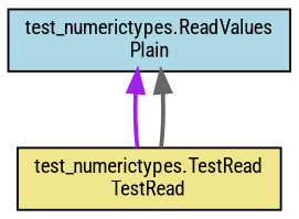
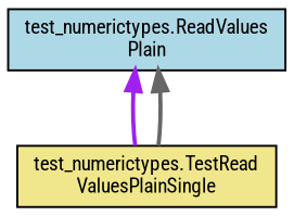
  digraph {
    fontname="Roboto Condensed"
    node [color=black fontname="Roboto Condensed" fontsize=10 shape=record style=filled]
    edge [dir=back fontname="Roboto Condensed" fontsize=10 labelfontname=Helvetica labelfontsize=10 style=bold]
-   n1 [fillcolor=khaki fontcolor=black height=0.2 label="test_numerictypes.TestRead\lTestRead" width=0.4]
+   n1 [fillcolor=khaki fontcolor=black height=0.2 label="test_numerictypes.TestRead\lValuesPlainSingle" width=0.4]
    n2 [fillcolor=lightblue height=0.2 label="test_numerictypes.ReadValues\lPlain" width=0.4]
    n2 -> n1 [color=purple]
    n2 -> n1 [color=gray40]
  }
